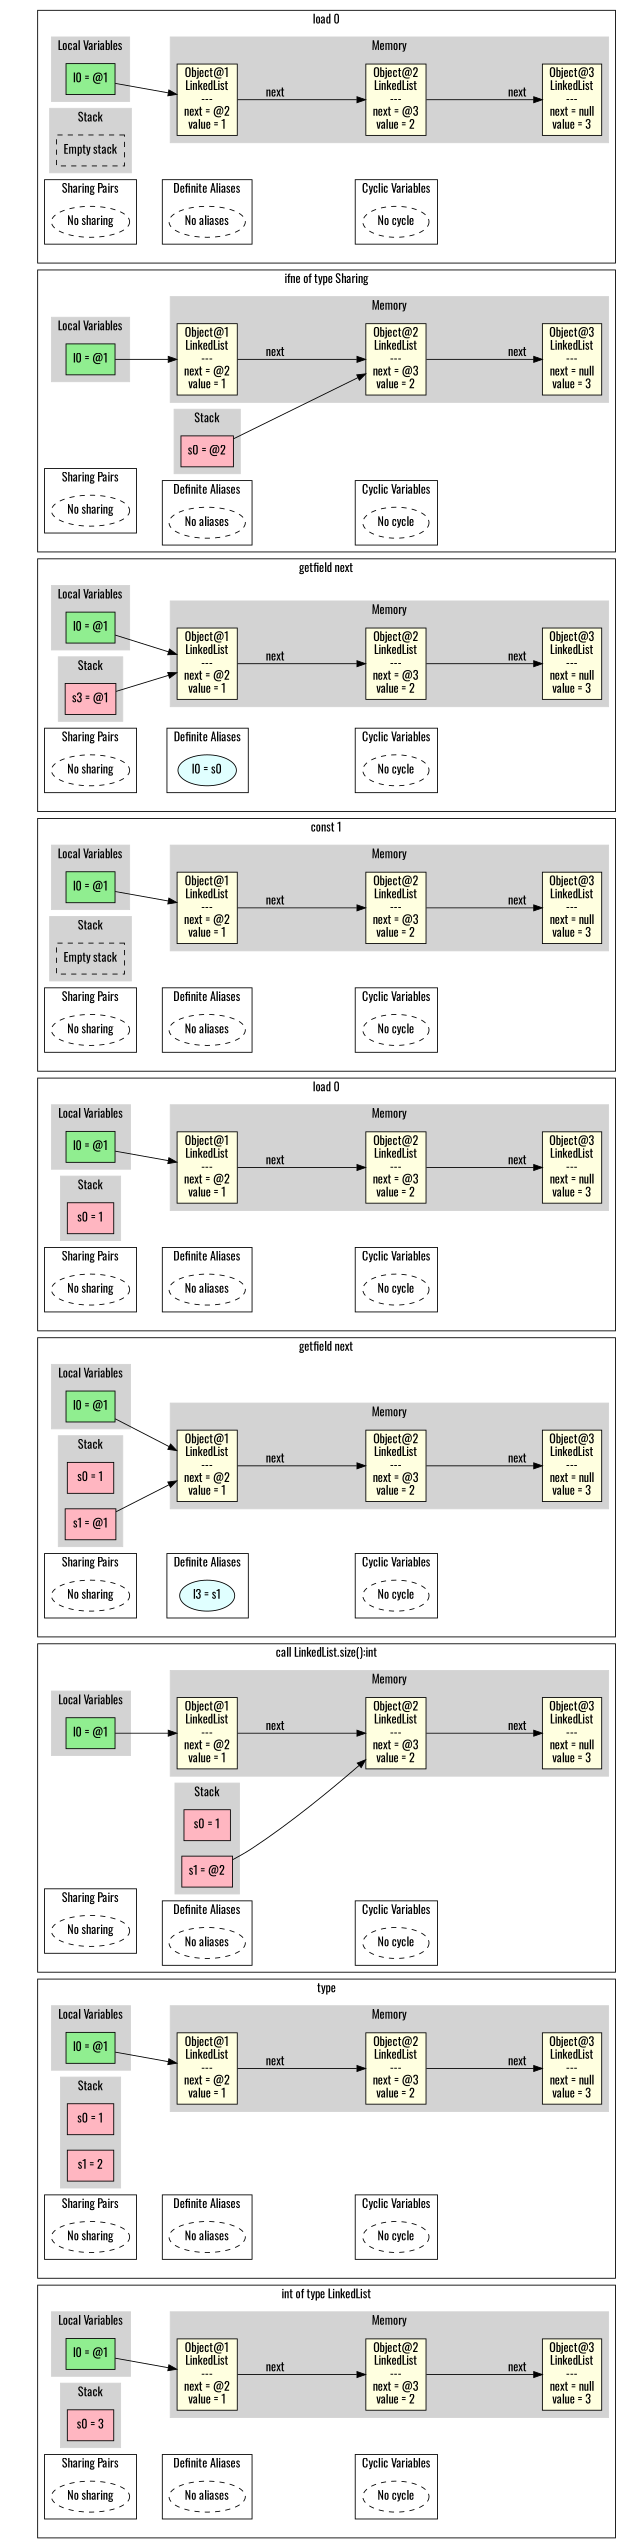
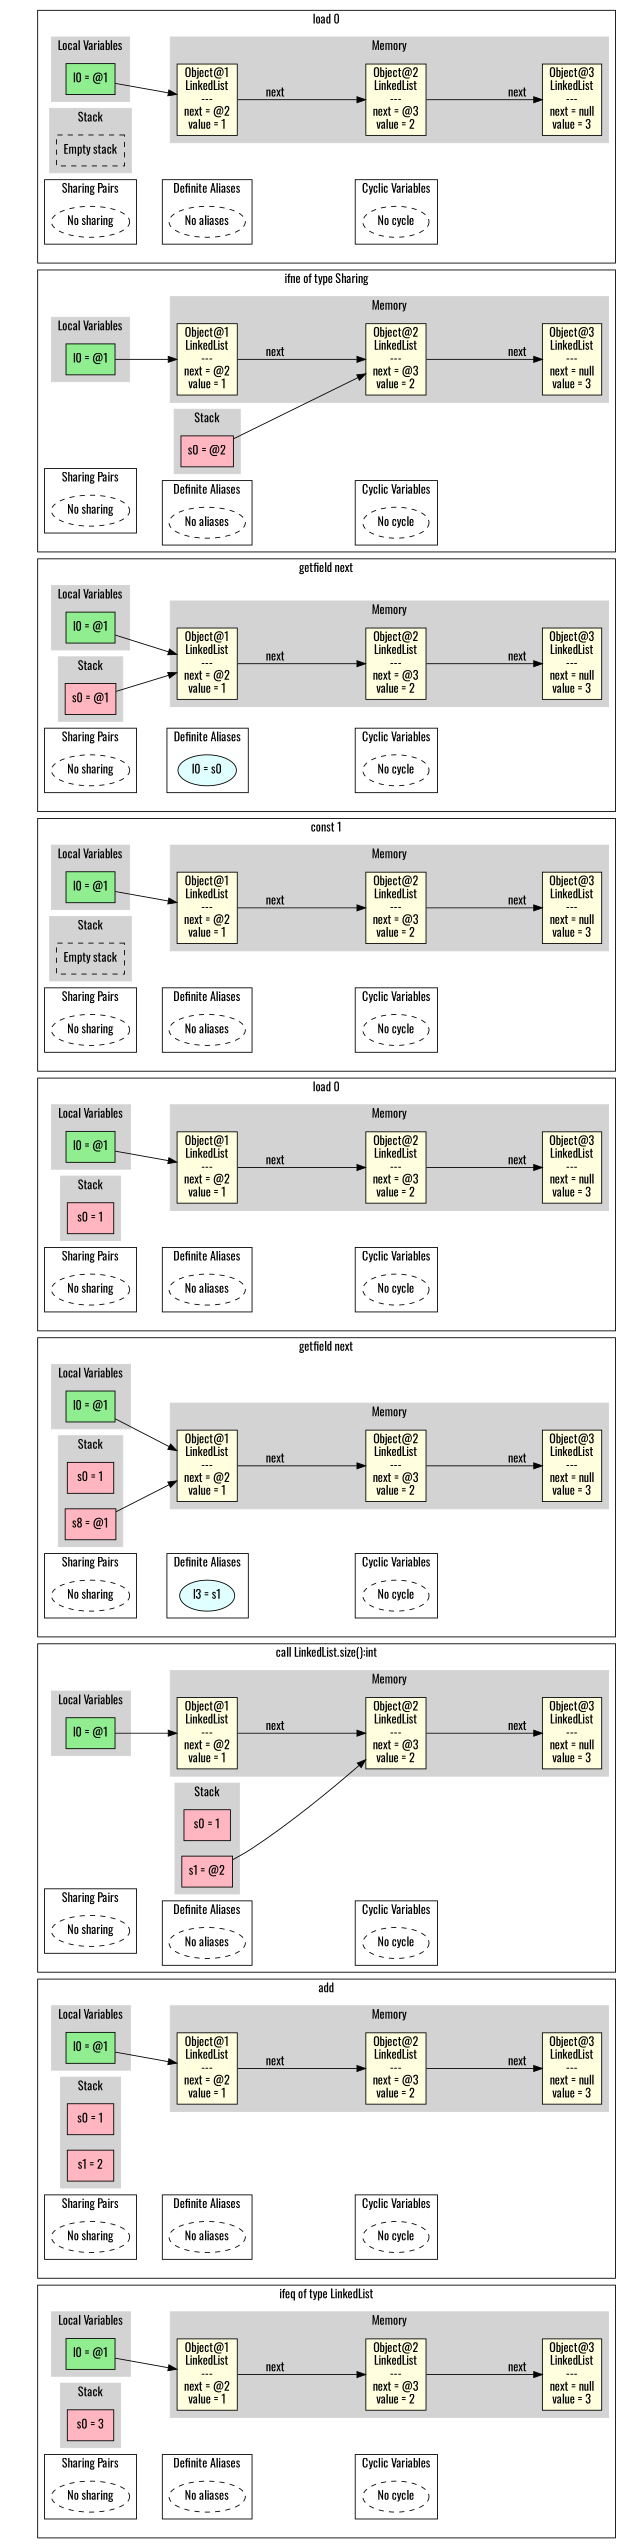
  digraph {
    anchor_start=anchor_519699018814505
    fontname=Oswald
    rankdir=LR
    node [fillcolor=white fontname=Oswald shape=box style=filled]
    edge [fontname=Oswald]
    anchor [fillcolor=lightblue height=0 shape=point style=invis width=0]
    n2 [fillcolor=lightgreen label="l0 = @1"]
    n3 [label="Empty stack" style=dashed]
    n4 [fillcolor=lightyellow label="Object@1\nLinkedList\n---\nnext = @2\nvalue = 1\n"]
    n5 [fillcolor=lightyellow label="Object@2\nLinkedList\n---\nnext = @3\nvalue = 2\n"]
    n6 [fillcolor=lightyellow label="Object@3\nLinkedList\n---\nnext = null\nvalue = 3\n"]
    n7 [label="No sharing" shape=ellipse style=dashed]
    n8 [label="No aliases" shape=ellipse style=dashed]
    n9 [label="No cycle" shape=ellipse style=dashed]
    anchor_519698955528989 [fillcolor=lightblue shape=point style=invis]
    n11 [fillcolor=lightgreen label="l0 = @1"]
    n12 [fillcolor=lightpink label="s0 = @2"]
    n13 [fillcolor=lightyellow label="Object@1\nLinkedList\n---\nnext = @2\nvalue = 1\n"]
    n14 [fillcolor=lightyellow label="Object@2\nLinkedList\n---\nnext = @3\nvalue = 2\n"]
    n15 [fillcolor=lightyellow label="Object@3\nLinkedList\n---\nnext = null\nvalue = 3\n"]
    n16 [label="No sharing" shape=ellipse style=dashed]
    n17 [label="No aliases" shape=ellipse style=dashed]
    n18 [label="No cycle" shape=ellipse style=dashed]
    anchor_519698957160866 [fillcolor=lightblue shape=point style=invis]
    n20 [fillcolor=lightgreen label="l0 = @1"]
-   n21 [fillcolor=lightpink label="s3 = @1"]
+   n21 [fillcolor=lightpink label="s0 = @1"]
    n22 [fillcolor=lightyellow label="Object@1\nLinkedList\n---\nnext = @2\nvalue = 1\n"]
    n23 [fillcolor=lightyellow label="Object@2\nLinkedList\n---\nnext = @3\nvalue = 2\n"]
    n24 [fillcolor=lightyellow label="Object@3\nLinkedList\n---\nnext = null\nvalue = 3\n"]
    n25 [label="No sharing" shape=ellipse style=dashed]
    n26 [fillcolor=lightcyan label="l0 = s0" shape=ellipse]
    n27 [label="No cycle" shape=ellipse style=dashed]
    anchor_519698956201361 [fillcolor=lightblue shape=point style=invis]
    n29 [fillcolor=lightgreen label="l0 = @1"]
    n30 [label="Empty stack" style=dashed]
    n31 [fillcolor=lightyellow label="Object@1\nLinkedList\n---\nnext = @2\nvalue = 1\n"]
    n32 [fillcolor=lightyellow label="Object@2\nLinkedList\n---\nnext = @3\nvalue = 2\n"]
    n33 [fillcolor=lightyellow label="Object@3\nLinkedList\n---\nnext = null\nvalue = 3\n"]
    n34 [label="No sharing" shape=ellipse style=dashed]
    n35 [label="No aliases" shape=ellipse style=dashed]
    n36 [label="No cycle" shape=ellipse style=dashed]
    anchor_519698958459223 [fillcolor=lightblue shape=point style=invis]
    n38 [fillcolor=lightgreen label="l0 = @1"]
    n39 [fillcolor=lightpink label="s0 = 1"]
    n40 [fillcolor=lightyellow label="Object@1\nLinkedList\n---\nnext = @2\nvalue = 1\n"]
    n41 [fillcolor=lightyellow label="Object@2\nLinkedList\n---\nnext = @3\nvalue = 2\n"]
    n42 [fillcolor=lightyellow label="Object@3\nLinkedList\n---\nnext = null\nvalue = 3\n"]
    n43 [label="No sharing" shape=ellipse style=dashed]
    n44 [label="No aliases" shape=ellipse style=dashed]
    n45 [label="No cycle" shape=ellipse style=dashed]
    anchor_519698959688603 [fillcolor=lightblue shape=point style=invis]
    n47 [fillcolor=lightgreen label="l0 = @1"]
    n48 [fillcolor=lightpink label="s0 = 1"]
-   n49 [fillcolor=lightpink label="s1 = @1"]
+   n49 [fillcolor=lightpink label="s8 = @1"]
    n50 [fillcolor=lightyellow label="Object@1\nLinkedList\n---\nnext = @2\nvalue = 1\n"]
    n51 [fillcolor=lightyellow label="Object@2\nLinkedList\n---\nnext = @3\nvalue = 2\n"]
    n52 [fillcolor=lightyellow label="Object@3\nLinkedList\n---\nnext = null\nvalue = 3\n"]
    n53 [label="No sharing" shape=ellipse style=dashed]
    n54 [fillcolor=lightcyan label="l3 = s1" shape=ellipse]
    n55 [label="No cycle" shape=ellipse style=dashed]
    anchor_519698961245546 [fillcolor=lightblue shape=point style=invis]
    n57 [fillcolor=lightgreen label="l0 = @1"]
    n58 [fillcolor=lightpink label="s0 = 1"]
    n59 [fillcolor=lightpink label="s1 = @2"]
    n60 [fillcolor=lightyellow label="Object@1\nLinkedList\n---\nnext = @2\nvalue = 1\n"]
    n61 [fillcolor=lightyellow label="Object@2\nLinkedList\n---\nnext = @3\nvalue = 2\n"]
    n62 [fillcolor=lightyellow label="Object@3\nLinkedList\n---\nnext = null\nvalue = 3\n"]
    n63 [label="No sharing" shape=ellipse style=dashed]
    n64 [label="No aliases" shape=ellipse style=dashed]
    n65 [label="No cycle" shape=ellipse style=dashed]
    anchor_519698990175811 [fillcolor=lightblue shape=point style=invis]
    n67 [fillcolor=lightgreen label="l0 = @1"]
    n68 [fillcolor=lightpink label="s0 = 1"]
    n69 [fillcolor=lightpink label="s1 = 2"]
    n70 [fillcolor=lightyellow label="Object@1\nLinkedList\n---\nnext = @2\nvalue = 1\n"]
    n71 [fillcolor=lightyellow label="Object@2\nLinkedList\n---\nnext = @3\nvalue = 2\n"]
    n72 [fillcolor=lightyellow label="Object@3\nLinkedList\n---\nnext = null\nvalue = 3\n"]
    n73 [label="No sharing" shape=ellipse style=dashed]
    n74 [label="No aliases" shape=ellipse style=dashed]
    n75 [label="No cycle" shape=ellipse style=dashed]
    anchor_519698996693535 [fillcolor=lightblue shape=point style=invis]
    n77 [fillcolor=lightgreen label="l0 = @1"]
    n78 [fillcolor=lightpink label="s0 = 3"]
    n79 [fillcolor=lightyellow label="Object@1\nLinkedList\n---\nnext = @2\nvalue = 1\n"]
    n80 [fillcolor=lightyellow label="Object@2\nLinkedList\n---\nnext = @3\nvalue = 2\n"]
    n81 [fillcolor=lightyellow label="Object@3\nLinkedList\n---\nnext = null\nvalue = 3\n"]
    n82 [label="No sharing" shape=ellipse style=dashed]
    n83 [label="No cycle" shape=ellipse style=dashed]
    n84 [label="No aliases" shape=ellipse style=dashed]
    anchor_519699018814505 [fillcolor=lightblue shape=point style=invis]
    anchor_start [fillcolor=lightblue shape=point style=invis]
    subgraph cluster_1 {
      style=invis
      anchor
    }
    subgraph cluster_2 {
      label="load 0"
      anchor_519698955528989
      subgraph cluster_3 {
        color=lightgrey
        label="Local Variables"
        style=filled
        n2
      }
      subgraph cluster_4 {
        color=lightgrey
        label=Stack
        style=filled
        n3
      }
      subgraph cluster_5 {
        color=lightgrey
        label=Memory
        style=filled
        n4
        n5
        n6
      }
      subgraph cluster_6 {
        label="Sharing Pairs"
        n7
      }
      subgraph cluster_7 {
        label="Definite Aliases"
        n8
      }
      subgraph cluster_8 {
        label="Cyclic Variables"
        n9
      }
    }
    subgraph cluster_9 {
      label="ifne of type Sharing"
      anchor_519698957160866
      subgraph cluster_10 {
        color=lightgrey
        label="Local Variables"
        style=filled
        n11
      }
      subgraph cluster_11 {
        color=lightgrey
        label=Stack
        style=filled
        n12
      }
      subgraph cluster_12 {
        color=lightgrey
        label=Memory
        style=filled
        n13
        n14
        n15
      }
      subgraph cluster_13 {
        label="Sharing Pairs"
        n16
      }
      subgraph cluster_14 {
        label="Definite Aliases"
        n17
      }
      subgraph cluster_15 {
        label="Cyclic Variables"
        n18
      }
    }
    subgraph cluster_16 {
      label="getfield next"
      anchor_519698956201361
      subgraph cluster_17 {
        color=lightgrey
        label="Local Variables"
        style=filled
        n20
      }
      subgraph cluster_18 {
        color=lightgrey
        label=Stack
        style=filled
        n21
      }
      subgraph cluster_19 {
        color=lightgrey
        label=Memory
        style=filled
        n22
        n23
        n24
      }
      subgraph cluster_20 {
        label="Sharing Pairs"
        n25
      }
      subgraph cluster_21 {
        label="Definite Aliases"
        n26
      }
      subgraph cluster_22 {
        label="Cyclic Variables"
        n27
      }
    }
    subgraph cluster_23 {
      label="const 1"
      anchor_519698958459223
      subgraph cluster_24 {
        color=lightgrey
        label="Local Variables"
        style=filled
        n29
      }
      subgraph cluster_25 {
        color=lightgrey
        label=Stack
        style=filled
        n30
      }
      subgraph cluster_26 {
        color=lightgrey
        label=Memory
        style=filled
        n31
        n32
        n33
      }
      subgraph cluster_27 {
        label="Sharing Pairs"
        n34
      }
      subgraph cluster_28 {
        label="Definite Aliases"
        n35
      }
      subgraph cluster_29 {
        label="Cyclic Variables"
        n36
      }
    }
    subgraph cluster_30 {
      label="load 0"
      anchor_519698959688603
      subgraph cluster_31 {
        color=lightgrey
        label="Local Variables"
        style=filled
        n38
      }
      subgraph cluster_32 {
        color=lightgrey
        label=Stack
        style=filled
        n39
      }
      subgraph cluster_33 {
        color=lightgrey
        label=Memory
        style=filled
        n40
        n41
        n42
      }
      subgraph cluster_34 {
        label="Sharing Pairs"
        n43
      }
      subgraph cluster_35 {
        label="Definite Aliases"
        n44
      }
      subgraph cluster_36 {
        label="Cyclic Variables"
        n45
      }
    }
    subgraph cluster_37 {
      label="getfield next"
      anchor_519698961245546
      subgraph cluster_38 {
        color=lightgrey
        label="Local Variables"
        style=filled
        n47
      }
      subgraph cluster_39 {
        color=lightgrey
        label=Stack
        style=filled
        n48
        n49
      }
      subgraph cluster_40 {
        color=lightgrey
        label=Memory
        style=filled
        n50
        n51
        n52
      }
      subgraph cluster_41 {
        label="Sharing Pairs"
        n53
      }
      subgraph cluster_42 {
        label="Definite Aliases"
        n54
      }
      subgraph cluster_43 {
        label="Cyclic Variables"
        n55
      }
    }
    subgraph cluster_44 {
      label="call LinkedList.size():int"
      anchor_519698990175811
      subgraph cluster_45 {
        color=lightgrey
        label="Local Variables"
        style=filled
        n57
      }
      subgraph cluster_46 {
        color=lightgrey
        label=Stack
        style=filled
        n58
        n59
      }
      subgraph cluster_47 {
        color=lightgrey
        label=Memory
        style=filled
        n60
        n61
        n62
      }
      subgraph cluster_48 {
        label="Sharing Pairs"
        n63
      }
      subgraph cluster_49 {
        label="Definite Aliases"
        n64
      }
      subgraph cluster_50 {
        label="Cyclic Variables"
        n65
      }
    }
    subgraph cluster_51 {
-     label=type
+     label=add
      anchor_519698996693535
      subgraph cluster_52 {
        color=lightgrey
        label="Local Variables"
        style=filled
        n67
      }
      subgraph cluster_53 {
        color=lightgrey
        label=Stack
        style=filled
        n68
        n69
      }
      subgraph cluster_54 {
        color=lightgrey
        label=Memory
        style=filled
        n70
        n71
        n72
      }
      subgraph cluster_55 {
        label="Sharing Pairs"
        n73
      }
      subgraph cluster_56 {
        label="Definite Aliases"
        n74
      }
      subgraph cluster_57 {
        label="Cyclic Variables"
        n75
      }
    }
    subgraph cluster_58 {
-     label="int of type LinkedList"
+     label="ifeq of type LinkedList"
      anchor_519699018814505
      subgraph cluster_59 {
        color=lightgrey
        label="Local Variables"
        style=filled
        n77
      }
      subgraph cluster_60 {
        color=lightgrey
        label=Stack
        style=filled
        n78
      }
      subgraph cluster_61 {
        color=lightgrey
        label=Memory
        style=filled
        n79
        n80
        n81
      }
      subgraph cluster_62 {
        label="Sharing Pairs"
        n82
      }
      subgraph cluster_63 {
        label="Cyclic Variables"
        n83
      }
      subgraph cluster_64 {
        label="Definite Aliases"
        n84
      }
    }
    n2 -> n4
    n4 -> n5 [label=next]
    n5 -> n6 [label=next]
    n7 -> n8 [style=invis weight=10]
    n8 -> n9 [style=invis weight=10]
    n11 -> n13
    n12 -> n14
    n13 -> n14 [label=next]
    n14 -> n15 [label=next]
    n16 -> n17 [style=invis weight=10]
    n17 -> n18 [style=invis weight=10]
    n20 -> n22
    n21 -> n22
    n22 -> n23 [label=next]
    n23 -> n24 [label=next]
    n25 -> n26 [style=invis weight=10]
    n26 -> n27 [style=invis weight=10]
    n29 -> n31
    n31 -> n32 [label=next]
    n32 -> n33 [label=next]
    n34 -> n35 [style=invis weight=10]
    n35 -> n36 [style=invis weight=10]
    n38 -> n40
    n40 -> n41 [label=next]
    n41 -> n42 [label=next]
    n43 -> n44 [style=invis weight=10]
    n44 -> n45 [style=invis weight=10]
    n47 -> n50
    n49 -> n50
    n50 -> n51 [label=next]
    n51 -> n52 [label=next]
    n53 -> n54 [style=invis weight=10]
    n54 -> n55 [style=invis weight=10]
    n57 -> n60
    n59 -> n61
    n60 -> n61 [label=next]
    n61 -> n62 [label=next]
    n63 -> n64 [style=invis weight=10]
    n64 -> n65 [style=invis weight=10]
    n67 -> n70
    n70 -> n71 [label=next]
    n71 -> n72 [label=next]
    n73 -> n74 [style=invis weight=10]
    n74 -> n75 [style=invis weight=10]
    n77 -> n79
    n79 -> n80 [label=next]
    n80 -> n81 [label=next]
    n82 -> n84 [style=invis weight=10]
    n84 -> n83 [style=invis weight=10]
    anchor_start -> anchor_519698955528989 [style=invis]
    anchor_start -> anchor_519698957160866 [style=invis]
    anchor_start -> anchor_519698956201361 [style=invis]
    anchor_start -> anchor_519698958459223 [style=invis]
    anchor_start -> anchor_519698959688603 [style=invis]
    anchor_start -> anchor_519698961245546 [style=invis]
    anchor_start -> anchor_519698990175811 [style=invis]
    anchor_start -> anchor_519698996693535 [style=invis]
    anchor_start -> anchor_519699018814505 [style=invis]
  }
